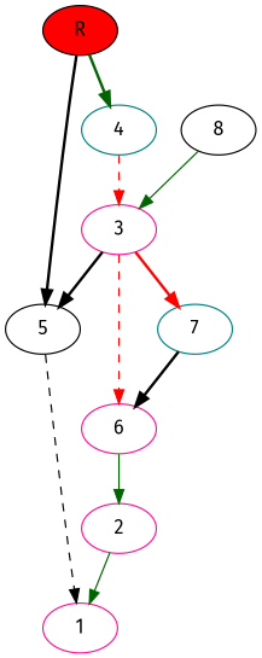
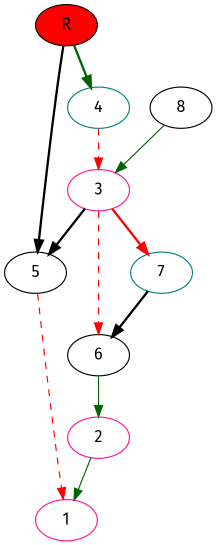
  digraph {
    fontname="Fira Sans"
    node [color=black fontname="Fira Sans"]
    edge [color=darkgreen fontname="Fira Sans" style=bold]
    1 [color=deeppink]
    2 [color=deeppink]
    3 [color=deeppink]
    5
-   6 [color=deeppink]
+   6
    7 [color=teal]
    4 [color=teal]
    8
    R [fillcolor="#ff0000" style=filled]
    2 -> 1 [style=solid]
    3 -> 5 [color=black]
    3 -> 6 [color=red style=dashed]
    3 -> 7 [color=red]
-   5 -> 1 [color=black style=dashed]
+   5 -> 1 [color=red style=dashed]
    6 -> 2 [style=solid]
    7 -> 6 [color=black]
    4 -> 3 [color=red style=dashed]
    8 -> 3 [style=solid]
    R -> 5 [color=black]
    R -> 4
  }
